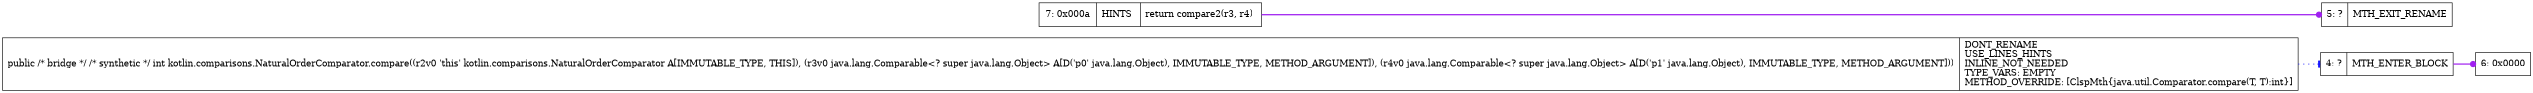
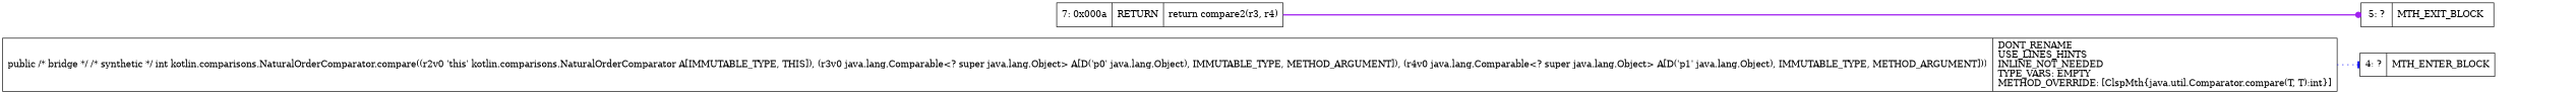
  digraph {
    rankdir=LR
    node [shape=record]
    edge [arrowhead=dot color=purple style=bold]
    n1 [label="{4\:\ ?|MTH_ENTER_BLOCK\l}"]
-   n2 [label="{6\:\ 0x0000}"]
-   n3 [label="{7\:\ 0x000a|HINTS\l|return compare2(r3, r4)\l}"]
-   n4 [label="{5\:\ ?|MTH_EXIT_RENAME\l}"]
+   n3 [label="{7\:\ 0x000a|RETURN\l|return compare2(r3, r4)\l}"]
+   n4 [label="{5\:\ ?|MTH_EXIT_BLOCK\l}"]
    n5 [label="{public \/* bridge *\/ \/* synthetic *\/ int kotlin.comparisons.NaturalOrderComparator.compare((r2v0 'this' kotlin.comparisons.NaturalOrderComparator A[IMMUTABLE_TYPE, THIS]), (r3v0 java.lang.Comparable\<? super java.lang.Object\> A[D('p0' java.lang.Object), IMMUTABLE_TYPE, METHOD_ARGUMENT]), (r4v0 java.lang.Comparable\<? super java.lang.Object\> A[D('p1' java.lang.Object), IMMUTABLE_TYPE, METHOD_ARGUMENT]))  | DONT_RENAME\lUSE_LINES_HINTS\lINLINE_NOT_NEEDED\lTYPE_VARS: EMPTY\lMETHOD_OVERRIDE: [ClspMth\{java.util.Comparator.compare(T, T):int\}]\l}"]
-   n1 -> n2
    n3 -> n4
    n5 -> n1 [arrowhead=tee color=blue style=dotted]
  }
